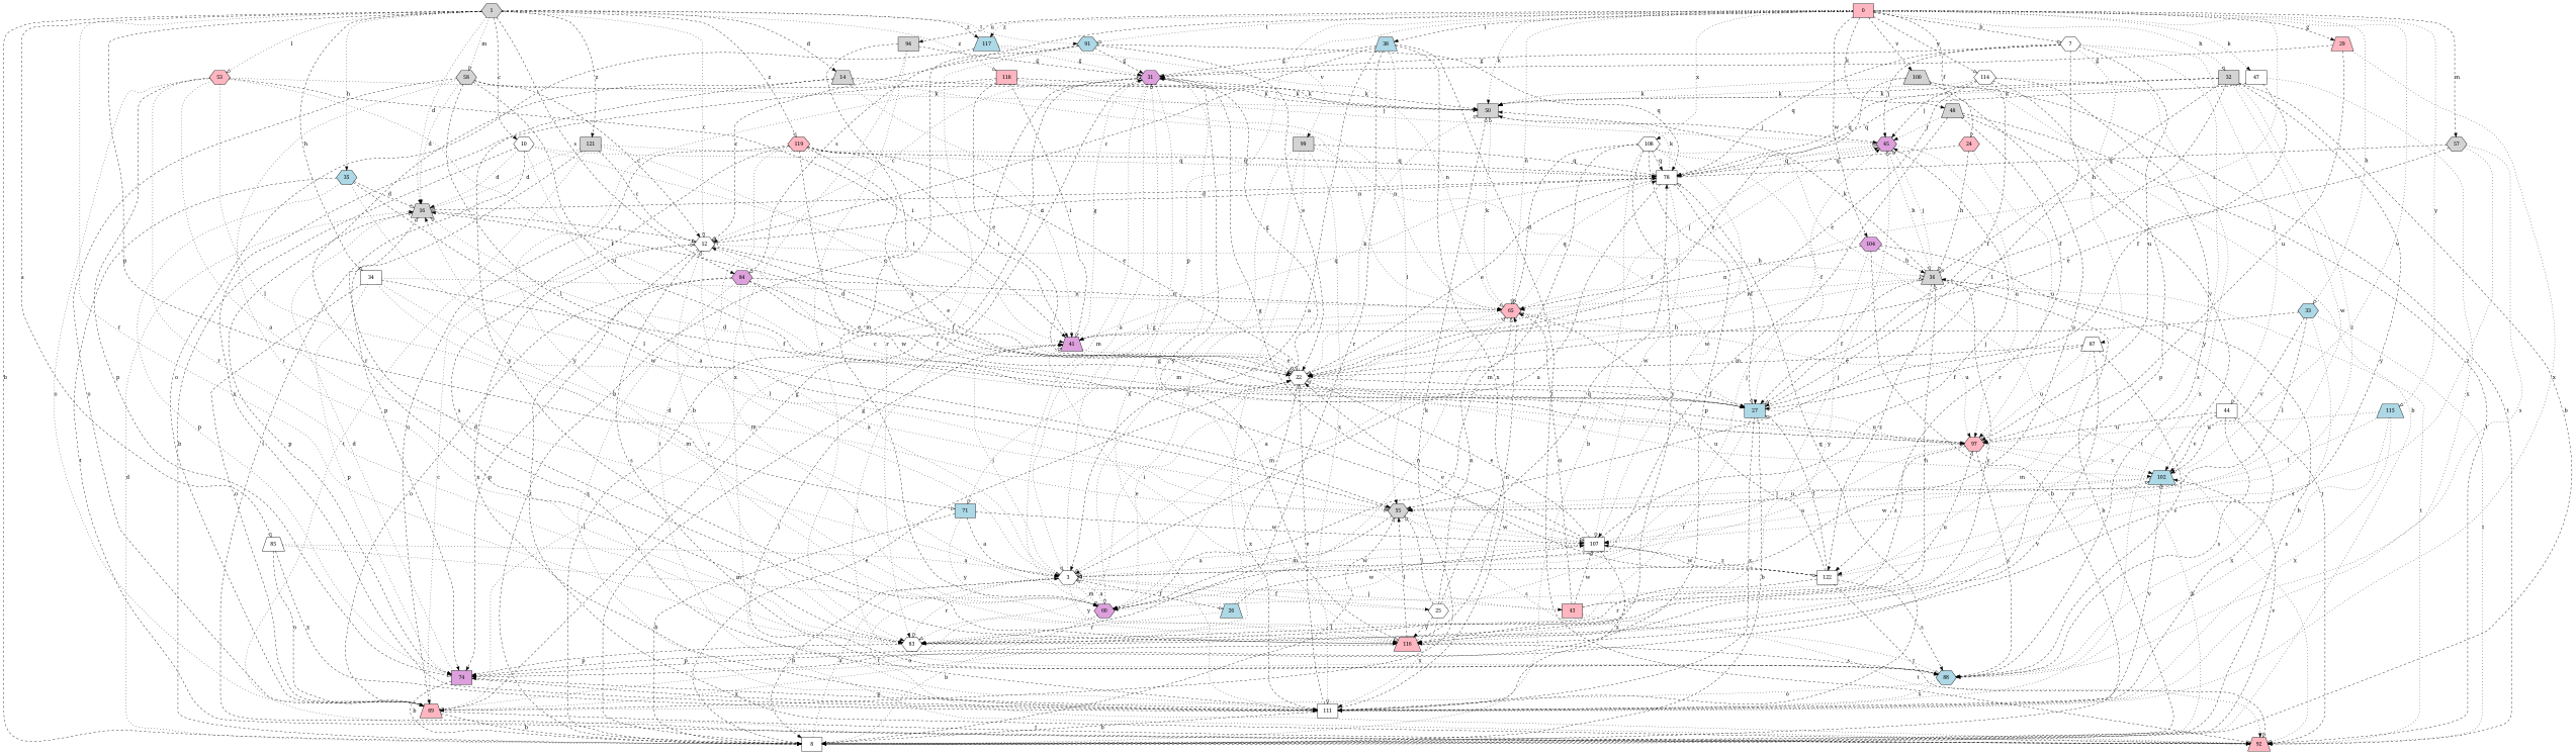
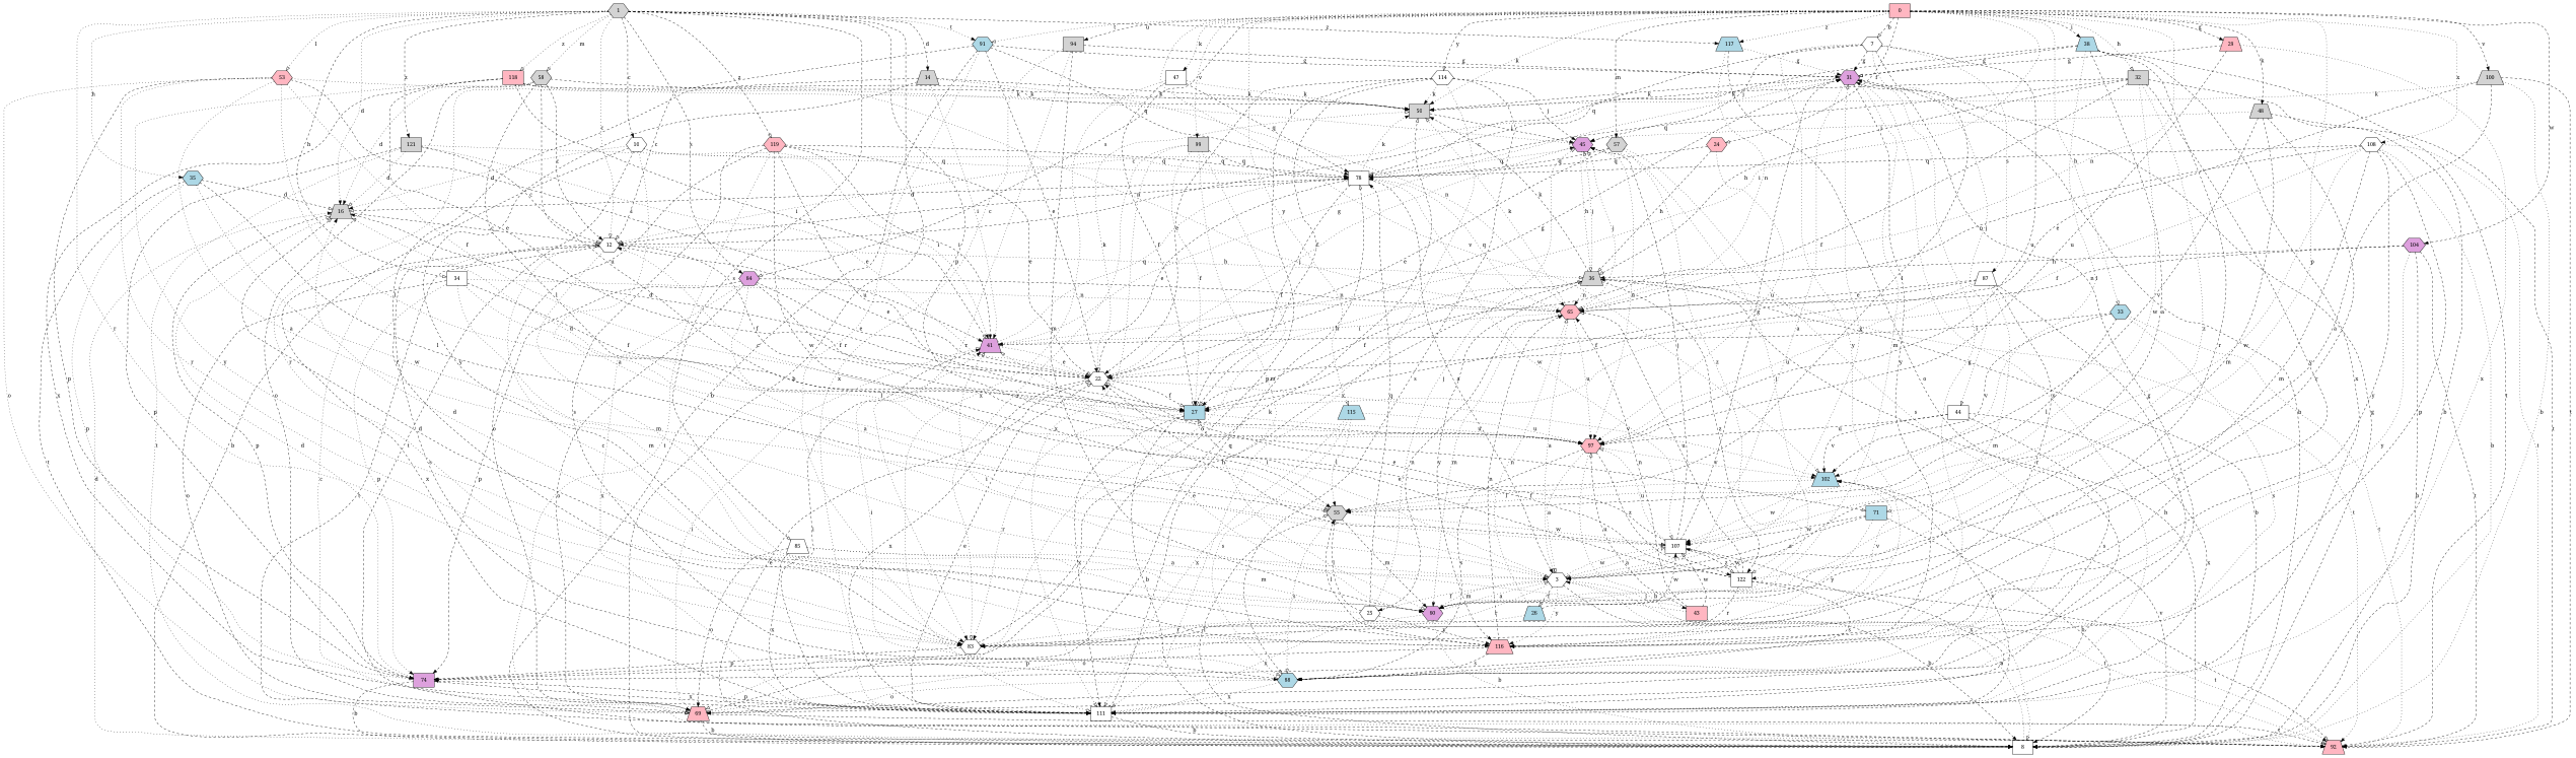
  strict digraph {
    fontname="Noto Serif"
    node [fillcolor=white fontname="Noto Serif" shape=hexagon style=filled]
    edge [arrowhead=onormal fontname="Noto Serif" style=dashed]
    0 [fillcolor=lightpink shape=box]
    7
    24 [fillcolor=lightpink]
    29 [fillcolor=lightpink shape=trapezium]
    32 [fillcolor=lightgrey shape=box]
    33 [fillcolor=lightblue]
    38 [fillcolor=lightblue shape=trapezium]
    41 [fillcolor=plum shape=trapezium]
    47 [shape=box]
    48 [fillcolor=lightgrey shape=trapezium]
    50 [fillcolor=lightgrey shape=box]
    57 [fillcolor=lightgrey]
    65 [fillcolor=lightpink]
    71 [fillcolor=lightblue shape=box]
    84 [fillcolor=plum]
    91 [fillcolor=lightblue]
    94 [fillcolor=lightgrey shape=box]
    99 [fillcolor=lightgrey shape=box]
    100 [fillcolor=lightgrey shape=trapezium]
    102 [fillcolor=lightblue shape=trapezium]
    104 [fillcolor=plum]
    108
    114
    115 [fillcolor=lightblue shape=trapezium]
    117 [fillcolor=lightblue shape=trapezium]
    31 [fillcolor=plum]
    116 [fillcolor=lightpink shape=trapezium]
    44 [shape=box]
    45 [fillcolor=plum]
    55 [fillcolor=lightgrey]
    78 [shape=box]
    87 [shape=trapezium]
    97 [fillcolor=lightpink]
    36 [fillcolor=lightgrey shape=trapezium]
    111 [shape=box]
    8 [shape=box]
    107 [shape=box]
    27 [fillcolor=lightblue shape=box]
    122 [shape=box]
    92 [fillcolor=lightpink shape=trapezium]
    88 [fillcolor=lightblue]
    12
    83
    3
    22
    60 [fillcolor=plum]
    74 [fillcolor=plum shape=box]
    69 [fillcolor=lightpink shape=trapezium]
    1 [fillcolor=lightgrey]
    10
    14 [fillcolor=lightgrey shape=trapezium]
    16 [fillcolor=lightgrey shape=trapezium]
    34 [shape=box]
    35 [fillcolor=lightblue]
    53 [fillcolor=lightpink]
    58 [fillcolor=lightgrey]
    85 [shape=trapezium]
    118 [fillcolor=lightpink shape=box]
    119 [fillcolor=lightpink]
    121 [fillcolor=lightgrey shape=box]
    25
    26 [fillcolor=lightblue shape=trapezium]
    43 [fillcolor=lightpink shape=box]
    0 -> 7 [label=b]
    0 -> 24 [label=f]
    0 -> 29 [arrowhead=normal label=g]
    0 -> 32 [label=h style=dotted]
    0 -> 33 [label=h style=dotted]
    0 -> 38 [arrowhead=normal label=i]
    0 -> 41 [arrowhead=normal label=i style=dotted]
    0 -> 47 [arrowhead=normal label=k style=dotted]
    0 -> 48 [arrowhead=normal label=k]
    0 -> 50 [arrowhead=normal label=k style=dotted]
    0 -> 57 [arrowhead=normal label=m]
    0 -> 65 [label=n style=dotted]
    0 -> 71 [label=p style=dotted]
    0 -> 84 [label=s]
    0 -> 91 [label=t style=dotted]
    0 -> 94 [arrowhead=normal label=u]
    0 -> 99 [arrowhead=normal label=v style=dotted]
    0 -> 100 [arrowhead=normal label=v]
    0 -> 102 [label=v style=dotted]
    0 -> 104 [arrowhead=normal label=w]
    0 -> 108 [arrowhead=normal label=x style=dotted]
    0 -> 114 [label=y]
    0 -> 115 [label=y style=dotted]
    0 -> 117 [arrowhead=normal label=z style=dotted]
    7 -> 31 [arrowhead=normal label=g]
    7 -> 116 [arrowhead=normal label=y style=dotted]
    7 -> 44 [label=j style=dotted]
    7 -> 45 [arrowhead=normal label=j]
    7 -> 55 [arrowhead=normal label=l]
    7 -> 78 [label=q]
    7 -> 87 [arrowhead=normal label=s style=dotted]
    7 -> 97 [arrowhead=normal label=u]
    24 -> 78 [label=q]
    24 -> 97 [arrowhead=normal label=u style=dotted]
    24 -> 36 [label=h]
    29 -> 31 [label=g]
    29 -> 97 [arrowhead=normal label=u]
    29 -> 111 [arrowhead=normal label=x style=dotted]
    32 -> 50 [label=k]
    32 -> 116 [arrowhead=normal label=y]
    32 -> 78 [label=q]
    32 -> 36 [label=h]
    32 -> 8 [label=b]
    32 -> 107 [arrowhead=normal label=w style=dotted]
    32 -> 27 [arrowhead=normal label=f]
    32 -> 122 [arrowhead=normal label=z style=dotted]
    33 -> 41 [label=i]
    33 -> 102 [arrowhead=normal label=v]
    33 -> 55 [arrowhead=normal label=l]
    33 -> 92 [arrowhead=normal label=t style=dotted]
    33 -> 88 [label=s style=dotted]
    38 -> 31 [label=g]
    38 -> 55 [arrowhead=normal label=l style=dotted]
    38 -> 111 [label=x]
    38 -> 92 [label=t]
    38 -> 12 [arrowhead=normal label=c]
    38 -> 83 [label=r]
    38 -> 3 [arrowhead=normal label=a]
    41 -> 31 [label=g style=dotted]
    41 -> 78 [arrowhead=normal label=q style=dotted]
    41 -> 22 [label=e style=dotted]
    47 -> 50 [arrowhead=normal label=k style=dotted]
    47 -> 78 [arrowhead=normal label=q]
    47 -> 111 [label=x style=dotted]
    47 -> 27 [label=f]
    48 -> 102 [arrowhead=normal label=v]
    48 -> 45 [arrowhead=normal label=j style=dotted]
    48 -> 92 [label=t]
    48 -> 83 [label=r]
    48 -> 60 [arrowhead=normal label=m]
    50 -> 45 [arrowhead=normal label=j]
    57 -> 78 [label=q]
    57 -> 122 [label=z style=dotted]
    57 -> 88 [label=s style=dotted]
    57 -> 22 [arrowhead=normal label=e]
    65 -> 41 [label=i style=dotted]
    65 -> 50 [label=k style=dotted]
    65 -> 45 [label=j style=dotted]
    65 -> 78 [arrowhead=normal label=q style=dotted]
    65 -> 97 [arrowhead=normal label=u style=dotted]
    65 -> 3 [label=a style=dotted]
    65 -> 60 [arrowhead=normal label=m style=dotted]
    71 -> 116 [label=y style=dotted]
    71 -> 8 [arrowhead=normal label=b]
    71 -> 107 [arrowhead=normal label=w]
    71 -> 3 [arrowhead=normal label=a]
    84 -> 65 [arrowhead=normal label=n]
    84 -> 111 [arrowhead=normal label=x style=dotted]
    84 -> 27 [arrowhead=normal label=f]
    84 -> 3 [label=a style=dotted]
    84 -> 22 [arrowhead=normal label=e]
    84 -> 74 [arrowhead=normal label=p]
    84 -> 69 [arrowhead=normal label=o]
    91 -> 31 [arrowhead=normal label=g]
    91 -> 78 [arrowhead=normal label=q]
    91 -> 8 [arrowhead=normal label=b]
    91 -> 12 [label=c]
    91 -> 83 [arrowhead=normal label=r style=dotted]
    91 -> 22 [arrowhead=normal label=e]
    94 -> 31 [label=g]
    94 -> 111 [label=x style=dotted]
    94 -> 83 [arrowhead=normal label=r style=dotted]
    94 -> 60 [label=m]
    99 -> 78 [label=q]
    99 -> 111 [label=x style=dotted]
    99 -> 27 [arrowhead=normal label=f style=dotted]
    99 -> 83 [label=r style=dotted]
    99 -> 60 [label=m style=dotted]
    99 -> 69 [label=o style=dotted]
    100 -> 50 [label=k style=dotted]
    100 -> 8 [label=b style=dotted]
    100 -> 92 [label=t]
    100 -> 3 [label=a]
    100 -> 22 [arrowhead=normal label=e]
    102 -> 55 [label=l style=dotted]
    102 -> 107 [arrowhead=normal label=w style=dotted]
    104 -> 65 [arrowhead=normal label=n]
    104 -> 116 [label=y style=dotted]
    104 -> 36 [arrowhead=normal label=h]
    104 -> 8 [label=b]
    104 -> 92 [label=t]
    108 -> 65 [label=n]
    108 -> 116 [arrowhead=normal label=y]
    108 -> 78 [arrowhead=normal label=q]
    108 -> 8 [label=b style=dotted]
    108 -> 107 [arrowhead=normal label=w style=dotted]
    108 -> 27 [arrowhead=normal label=f style=dotted]
    108 -> 92 [label=t style=dotted]
    108 -> 60 [label=m]
    108 -> 74 [arrowhead=normal label=p]
    114 -> 50 [arrowhead=normal label=k style=dotted]
    114 -> 45 [arrowhead=normal label=j]
    114 -> 111 [label=x style=dotted]
    114 -> 27 [label=f]
    114 -> 88 [label=s]
    114 -> 22 [arrowhead=normal label=e]
    114 -> 74 [arrowhead=normal label=p]
    115 -> 55 [arrowhead=normal label=l style=dotted]
    115 -> 97 [arrowhead=normal label=u style=dotted]
    115 -> 111 [label=x style=dotted]
    115 -> 88 [label=s style=dotted]
    117 -> 65 [label=n style=dotted]
    117 -> 31 [arrowhead=normal label=g style=dotted]
    117 -> 69 [arrowhead=normal label=o]
    31 -> 50 [arrowhead=normal label=k]
    31 -> 116 [label=y]
    31 -> 111 [arrowhead=normal label=x style=dotted]
    31 -> 8 [arrowhead=normal label=b]
    31 -> 12 [label=c style=dotted]
    31 -> 3 [label=a style=dotted]
    31 -> 60 [arrowhead=normal label=m style=dotted]
    116 -> 65 [arrowhead=normal label=n]
    116 -> 31 [arrowhead=normal label=g style=dotted]
    116 -> 55 [arrowhead=normal label=l]
    116 -> 88 [arrowhead=normal label=s]
    116 -> 74 [arrowhead=normal label=p]
    116 -> 16 [label=d]
    44 -> 102 [arrowhead=normal label=v]
    44 -> 97 [label=u]
    44 -> 111 [arrowhead=normal label=x]
    44 -> 88 [arrowhead=normal label=s]
    45 -> 78 [label=q style=dotted]
    45 -> 97 [arrowhead=normal label=u style=dotted]
    45 -> 36 [label=h style=dotted]
    55 -> 107 [label=w style=dotted]
    55 -> 88 [label=s style=dotted]
    55 -> 60 [arrowhead=normal label=m]
    78 -> 50 [arrowhead=normal label=k style=dotted]
    78 -> 107 [label=w style=dotted]
    78 -> 27 [label=f]
    78 -> 12 [label=c]
    78 -> 3 [arrowhead=normal label=a]
    78 -> 22 [label=e]
    78 -> 16 [label=d]
    87 -> 97 [label=u style=dotted]
    87 -> 27 [arrowhead=normal label=f]
    87 -> 88 [label=s]
    87 -> 83 [label=r]
-   87 -> 22 [arrowhead=normal label=e]
+   87 -> 65 [arrowhead=normal label=e]
    87 -> 60 [label=m style=dotted]
    97 -> 102 [arrowhead=normal label=v style=dotted]
    97 -> 8 [label=b style=dotted]
    97 -> 122 [arrowhead=normal label=z]
    97 -> 88 [arrowhead=normal label=s]
    97 -> 12 [arrowhead=normal label=c style=dotted]
    97 -> 3 [label=a style=dotted]
    97 -> 16 [label=d style=dotted]
    36 -> 50 [arrowhead=normal label=k]
    36 -> 65 [arrowhead=normal label=n style=dotted]
    36 -> 116 [arrowhead=normal label=y]
    36 -> 45 [label=j style=dotted]
    36 -> 8 [label=b]
    36 -> 27 [arrowhead=normal label=f]
    36 -> 122 [arrowhead=normal label=z]
    36 -> 92 [arrowhead=normal label=t style=dotted]
    111 -> 41 [arrowhead=normal label=i]
    111 -> 102 [label=v]
    111 -> 78 [label=q]
    111 -> 8 [label=b]
    111 -> 22 [label=e]
    111 -> 74 [arrowhead=normal label=p]
    8 -> 102 [arrowhead=normal label=v]
    8 -> 31 [arrowhead=normal label=g]
    8 -> 55 [label=l]
    8 -> 36 [arrowhead=normal label=h]
    8 -> 3 [arrowhead=normal label=a style=dotted]
    8 -> 22 [label=e]
    8 -> 16 [arrowhead=normal label=d style=dotted]
    107 -> 31 [arrowhead=normal label=g]
    107 -> 45 [arrowhead=normal label=j]
    107 -> 97 [label=u style=dotted]
    107 -> 111 [label=x]
    107 -> 122 [label=z]
    107 -> 3 [label=a style=dotted]
    107 -> 22 [label=e]
    27 -> 97 [label=u style=dotted]
    27 -> 111 [arrowhead=normal label=x]
    27 -> 8 [arrowhead=normal label=b]
    27 -> 83 [arrowhead=normal label=r style=dotted]
    122 -> 65 [label=u]
    122 -> 107 [arrowhead=normal label=w]
    122 -> 27 [label=f]
    122 -> 92 [label=t]
    122 -> 88 [arrowhead=normal label=s]
    122 -> 83 [arrowhead=normal label=r]
    122 -> 22 [arrowhead=normal label=e]
    88 -> 41 [arrowhead=normal label=i style=dotted]
    88 -> 111 [label=x style=dotted]
    88 -> 69 [arrowhead=normal label=o style=dotted]
    12 -> 36 [label=h style=dotted]
    12 -> 111 [label=x]
    12 -> 27 [label=f]
    12 -> 92 [label=t]
    12 -> 88 [arrowhead=normal label=s]
    12 -> 22 [arrowhead=normal label=e]
    12 -> 60 [label=m style=dotted]
    83 -> 36 [label=h]
    83 -> 12 [label=c style=dotted]
    83 -> 74 [arrowhead=normal label=p]
    3 -> 41 [label=i style=dotted]
    3 -> 31 [label=g style=dotted]
    3 -> 116 [arrowhead=normal label=y style=dotted]
    3 -> 8 [arrowhead=normal label=b]
    3 -> 107 [label=w style=dotted]
    3 -> 92 [label=t style=dotted]
    3 -> 83 [label=r style=dotted]
    3 -> 60 [label=m style=dotted]
    3 -> 25 [arrowhead=normal label=f style=dotted]
    3 -> 26 [label=f]
    3 -> 43 [arrowhead=normal label=j style=dotted]
    22 -> 50 [label=k style=dotted]
    22 -> 102 [arrowhead=normal label=v style=dotted]
    22 -> 31 [arrowhead=normal label=g]
    22 -> 45 [arrowhead=normal label=j style=dotted]
    22 -> 36 [label=h style=dotted]
    22 -> 111 [label=x]
    22 -> 27 [label=f]
    22 -> 16 [arrowhead=normal label=d]
    60 -> 45 [arrowhead=normal label=j style=dotted]
    60 -> 8 [arrowhead=normal label=b style=dotted]
    60 -> 3 [label=a style=dotted]
    60 -> 22 [arrowhead=normal label=e style=dotted]
    60 -> 69 [label=o style=dotted]
    74 -> 111 [label=x]
    74 -> 8 [label=b]
    74 -> 16 [label=d style=dotted]
    69 -> 41 [label=i style=dotted]
    69 -> 50 [label=k]
    69 -> 31 [label=g]
    69 -> 8 [label=b]
    69 -> 92 [label=t]
    69 -> 12 [label=c style=dotted]
    1 -> 71 [label=p]
    1 -> 84 [arrowhead=normal label=s]
    1 -> 91 [arrowhead=normal label=t style=dotted]
    1 -> 117 [arrowhead=normal label=z]
    1 -> 8 [label=b]
    1 -> 12 [label=c style=dotted]
    1 -> 83 [label=r style=dotted]
    1 -> 10 [arrowhead=normal label=c]
    1 -> 14 [arrowhead=normal label=d]
    1 -> 16 [arrowhead=normal label=d style=dotted]
    1 -> 34 [label=h]
    1 -> 35 [arrowhead=normal label=h style=dotted]
    1 -> 53 [label=l style=dotted]
    1 -> 58 [label=m style=dotted]
    1 -> 85 [label=s]
    1 -> 118 [label=z style=dotted]
    1 -> 119 [label=z]
    1 -> 121 [arrowhead=normal label=z]
    10 -> 41 [arrowhead=normal label=i style=dotted]
    10 -> 78 [label=q style=dotted]
    10 -> 8 [arrowhead=normal label=b]
    10 -> 92 [arrowhead=normal label=t]
    10 -> 3 [label=a style=dotted]
    10 -> 16 [arrowhead=normal label=d style=dotted]
    14 -> 41 [arrowhead=normal label=i style=dotted]
    14 -> 50 [label=k]
    14 -> 65 [arrowhead=normal label=n style=dotted]
    14 -> 116 [arrowhead=normal label=y]
    14 -> 83 [arrowhead=normal label=r]
    16 -> 12 [label=c]
    16 -> 74 [arrowhead=normal label=p]
    34 -> 65 [label=n style=dotted]
    34 -> 55 [label=l style=dotted]
    34 -> 27 [arrowhead=normal label=f]
    34 -> 60 [arrowhead=normal label=m style=dotted]
    34 -> 74 [arrowhead=normal label=p style=dotted]
    34 -> 69 [label=o]
    35 -> 55 [label=l]
    35 -> 107 [label=w style=dotted]
    35 -> 92 [label=t]
    35 -> 74 [label=p style=dotted]
    35 -> 16 [label=d]
    53 -> 41 [arrowhead=normal label=i]
    53 -> 50 [label=k style=dotted]
    53 -> 55 [label=l style=dotted]
    53 -> 27 [label=f style=dotted]
    53 -> 83 [arrowhead=normal label=r style=dotted]
    53 -> 3 [arrowhead=normal label=a style=dotted]
    53 -> 74 [label=p]
    53 -> 69 [label=o style=dotted]
    58 -> 50 [label=k]
    58 -> 55 [arrowhead=normal label=l]
    58 -> 97 [arrowhead=normal label=u]
    58 -> 12 [arrowhead=normal label=c]
    58 -> 83 [arrowhead=normal label=r style=dotted]
    58 -> 69 [label=o]
    58 -> 16 [arrowhead=normal label=d style=dotted]
    85 -> 111 [label=x]
    85 -> 3 [arrowhead=normal label=a style=dotted]
    85 -> 60 [label=m style=dotted]
    85 -> 69 [arrowhead=normal label=o]
    118 -> 41 [label=i]
    118 -> 50 [label=k]
    118 -> 65 [label=n style=dotted]
    118 -> 116 [arrowhead=normal label=y style=dotted]
    118 -> 45 [label=j style=dotted]
    118 -> 111 [label=x]
    118 -> 22 [label=e]
    119 -> 41 [arrowhead=normal label=i]
    119 -> 78 [arrowhead=normal label=q]
    119 -> 97 [label=u]
    119 -> 107 [label=w]
    119 -> 92 [arrowhead=normal label=t style=dotted]
    119 -> 88 [label=s]
    119 -> 22 [label=e]
    119 -> 69 [arrowhead=normal label=o]
    121 -> 78 [label=q style=dotted]
    121 -> 92 [arrowhead=normal label=t style=dotted]
    121 -> 12 [label=c]
    121 -> 22 [label=e style=dotted]
    121 -> 74 [arrowhead=normal label=p]
    121 -> 16 [label=d style=dotted]
    25 -> 65 [label=n]
    25 -> 116 [arrowhead=normal label=y]
    25 -> 45 [label=j style=dotted]
    25 -> 55 [label=l]
    25 -> 78 [arrowhead=normal label=q]
    25 -> 111 [arrowhead=normal label=x style=dotted]
    25 -> 16 [arrowhead=normal label=d style=dotted]
    26 -> 65 [label=n style=dotted]
    26 -> 107 [arrowhead=normal label=w]
    26 -> 83 [arrowhead=normal label=r style=dotted]
    43 -> 41 [label=i style=dotted]
    43 -> 65 [arrowhead=normal label=n]
    43 -> 102 [label=v style=dotted]
    43 -> 97 [label=u]
    43 -> 107 [label=w]
    43 -> 92 [arrowhead=normal label=t style=dotted]
  }
